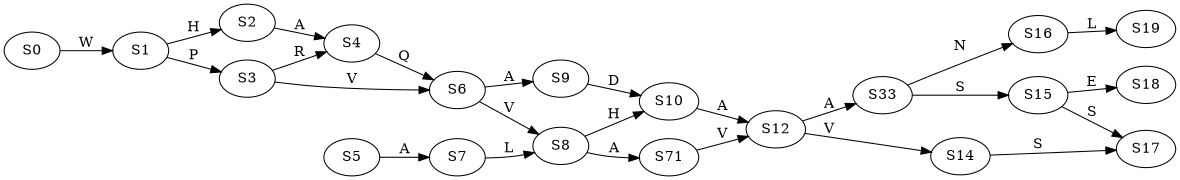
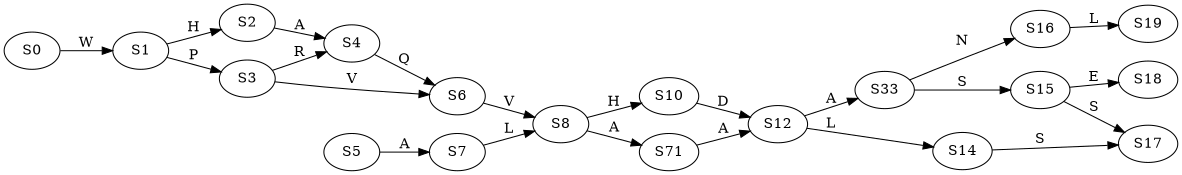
  strict digraph {
    rankdir=LR
    S0
    S1
    S2
    S3
    S4
    S6
    S5
    S7
    S8
-   S9
    S10
    n12 [label=S71]
    S12
    n14 [label=S33]
    S14
    S15
    S16
    S17
    S18
    S19
    S0 -> S1 [label=W]
    S1 -> S2 [label=H]
    S1 -> S3 [label=P]
    S2 -> S4 [label=A]
    S3 -> S4 [label=R]
    S3 -> S6 [label=V]
    S4 -> S6 [label=Q]
    S6 -> S8 [label=V]
-   S6 -> S9 [label=A]
    S5 -> S7 [label=A]
    S7 -> S8 [label=L]
    S8 -> S10 [label=H]
    S8 -> n12 [label=A]
-   S9 -> S10 [label=D]
-   S10 -> S12 [label=A]
-   n12 -> S12 [label=V]
+   S10 -> S12 [label=D]
+   n12 -> S12 [label=A]
    S12 -> n14 [label=A]
-   S12 -> S14 [label=V]
+   S12 -> S14 [label=L]
    n14 -> S15 [label=S]
    n14 -> S16 [label=N]
    S14 -> S17 [label=S]
    S15 -> S17 [label=S]
    S15 -> S18 [label=E]
    S16 -> S19 [label=L]
  }
